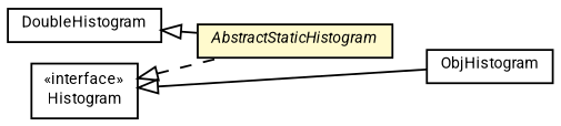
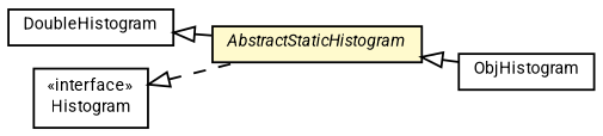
  digraph {
    nodesep=0.15
    rankdir=LR
    ranksep=0.25
    node [fontcolor=black fontname=Roboto fontsize=8 margin=0 shape=plaintext]
    edge [arrowtail=empty color=black dir=back fontname=Roboto fontsize=7 labelfontname=Roboto labelfontsize=7 weight=10]
    n1 [height=0 label=<<table title="de.lmu.ifi.dbs.elki.utilities.datastructures.histogram.AbstractStaticHistogram" border="0" cellborder="1" cellspacing="0" cellpadding="2" bgcolor="lemonChiffon" href="AbstractStaticHistogram.html" target="_parent"> 		<tr><td><table border="0" cellspacing="0" cellpadding="1"> 		<tr><td align="center" balign="center"> <font face="Roboto"><i>AbstractStaticHistogram</i></font> </td></tr> 		</table></td></tr> 		</table>> width=0]
    n2 [height=0 label=<<table title="de.lmu.ifi.dbs.elki.utilities.datastructures.histogram.ObjHistogram" border="0" cellborder="1" cellspacing="0" cellpadding="2" href="ObjHistogram.html" target="_parent"> 		<tr><td><table border="0" cellspacing="0" cellpadding="1"> 		<tr><td align="center" balign="center"> <font face="Roboto">ObjHistogram</font> </td></tr> 		</table></td></tr> 		</table>> width=0]
    n3 [height=0 label=<<table title="de.lmu.ifi.dbs.elki.utilities.datastructures.histogram.DoubleHistogram" border="0" cellborder="1" cellspacing="0" cellpadding="2" href="DoubleHistogram.html" target="_parent"> 		<tr><td><table border="0" cellspacing="0" cellpadding="1"> 		<tr><td align="center" balign="center"> <font face="Roboto">DoubleHistogram</font> </td></tr> 		</table></td></tr> 		</table>> width=0]
    n4 [height=0 label=<<table title="de.lmu.ifi.dbs.elki.utilities.datastructures.histogram.Histogram" border="0" cellborder="1" cellspacing="0" cellpadding="2" href="Histogram.html" target="_parent"> 		<tr><td><table border="0" cellspacing="0" cellpadding="1"> 		<tr><td align="center" balign="center"> &#171;interface&#187; </td></tr> 		<tr><td align="center" balign="center"> <font face="Roboto">Histogram</font> </td></tr> 		</table></td></tr> 		</table>> width=0]
-   n4 -> n2
+   n1 -> n2
    n3 -> n1
    n4 -> n1 [style=dashed weight=9]
  }
